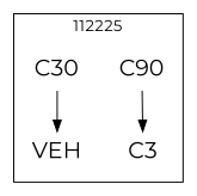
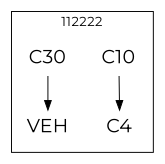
  strict digraph {
    fontname=Montserrat
    node [fontname=Montserrat fontsize=20 shape=plaintext]
    edge [fontname=Montserrat]
    n1 [label=VEH]
-   n2 [label=C3]
-   n3 [label=C90]
+   n2 [label=C4]
+   n3 [label=C10]
    n4 [label=C30]
    subgraph cluster_1 {
-     label=112225
+     label=112222
      labeldoc=t
      n1
      n2
      n3
      n4
    }
    n3 -> n2
    n4 -> n1
  }
